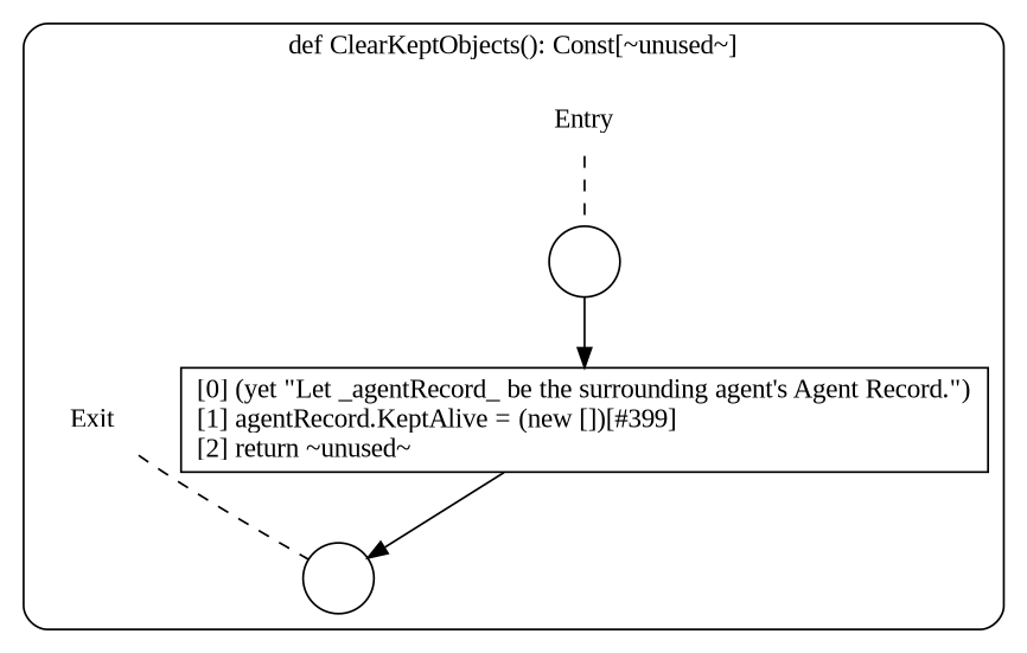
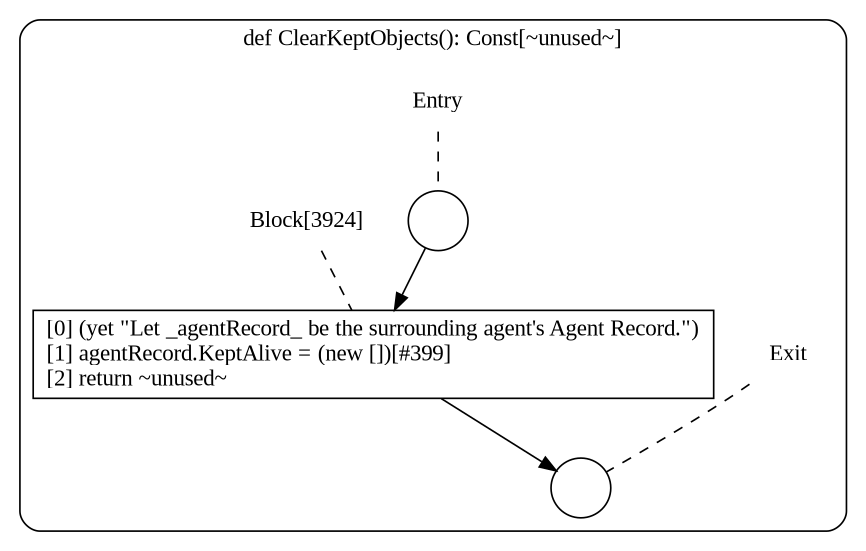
  digraph {
    fontname="Liberation Serif"
    node [fontname="Liberation Serif" shape=none]
    edge [arrowhead=none color=black fontname="Liberation Serif" style=dashed]
    n1 [label=<<font color="black">Entry</font>>]
    n2 [color=black fillcolor=white label=" " shape=circle style=filled]
    n3 [color=black fillcolor=white label=<<font color="black">[0] (yet &quot;Let _agentRecord_ be the surrounding agent's Agent Record.&quot;)<BR ALIGN="LEFT"/>[1] agentRecord.KeptAlive = (new [])[#399]<BR ALIGN="LEFT"/>[2] return ~unused~<BR ALIGN="LEFT"/></font>> shape=box style=filled]
    n4 [color=black fillcolor=white label=" " shape=circle style=filled]
    n5 [label=<<font color="black">Exit</font>>]
+   n6 [label=<<font color="black">Block[3924]</font>>]
    subgraph cluster_1 {
      label="def ClearKeptObjects(): Const[~unused~]"
      style=rounded
      n1
      n2
      n3
      n4
      n5
+     n6
    }
    n1 -> n2
    n2 -> n3 [arrowhead="" style=""]
    n3 -> n4 [arrowhead="" style=""]
    n5 -> n4
+   n6 -> n3
  }
